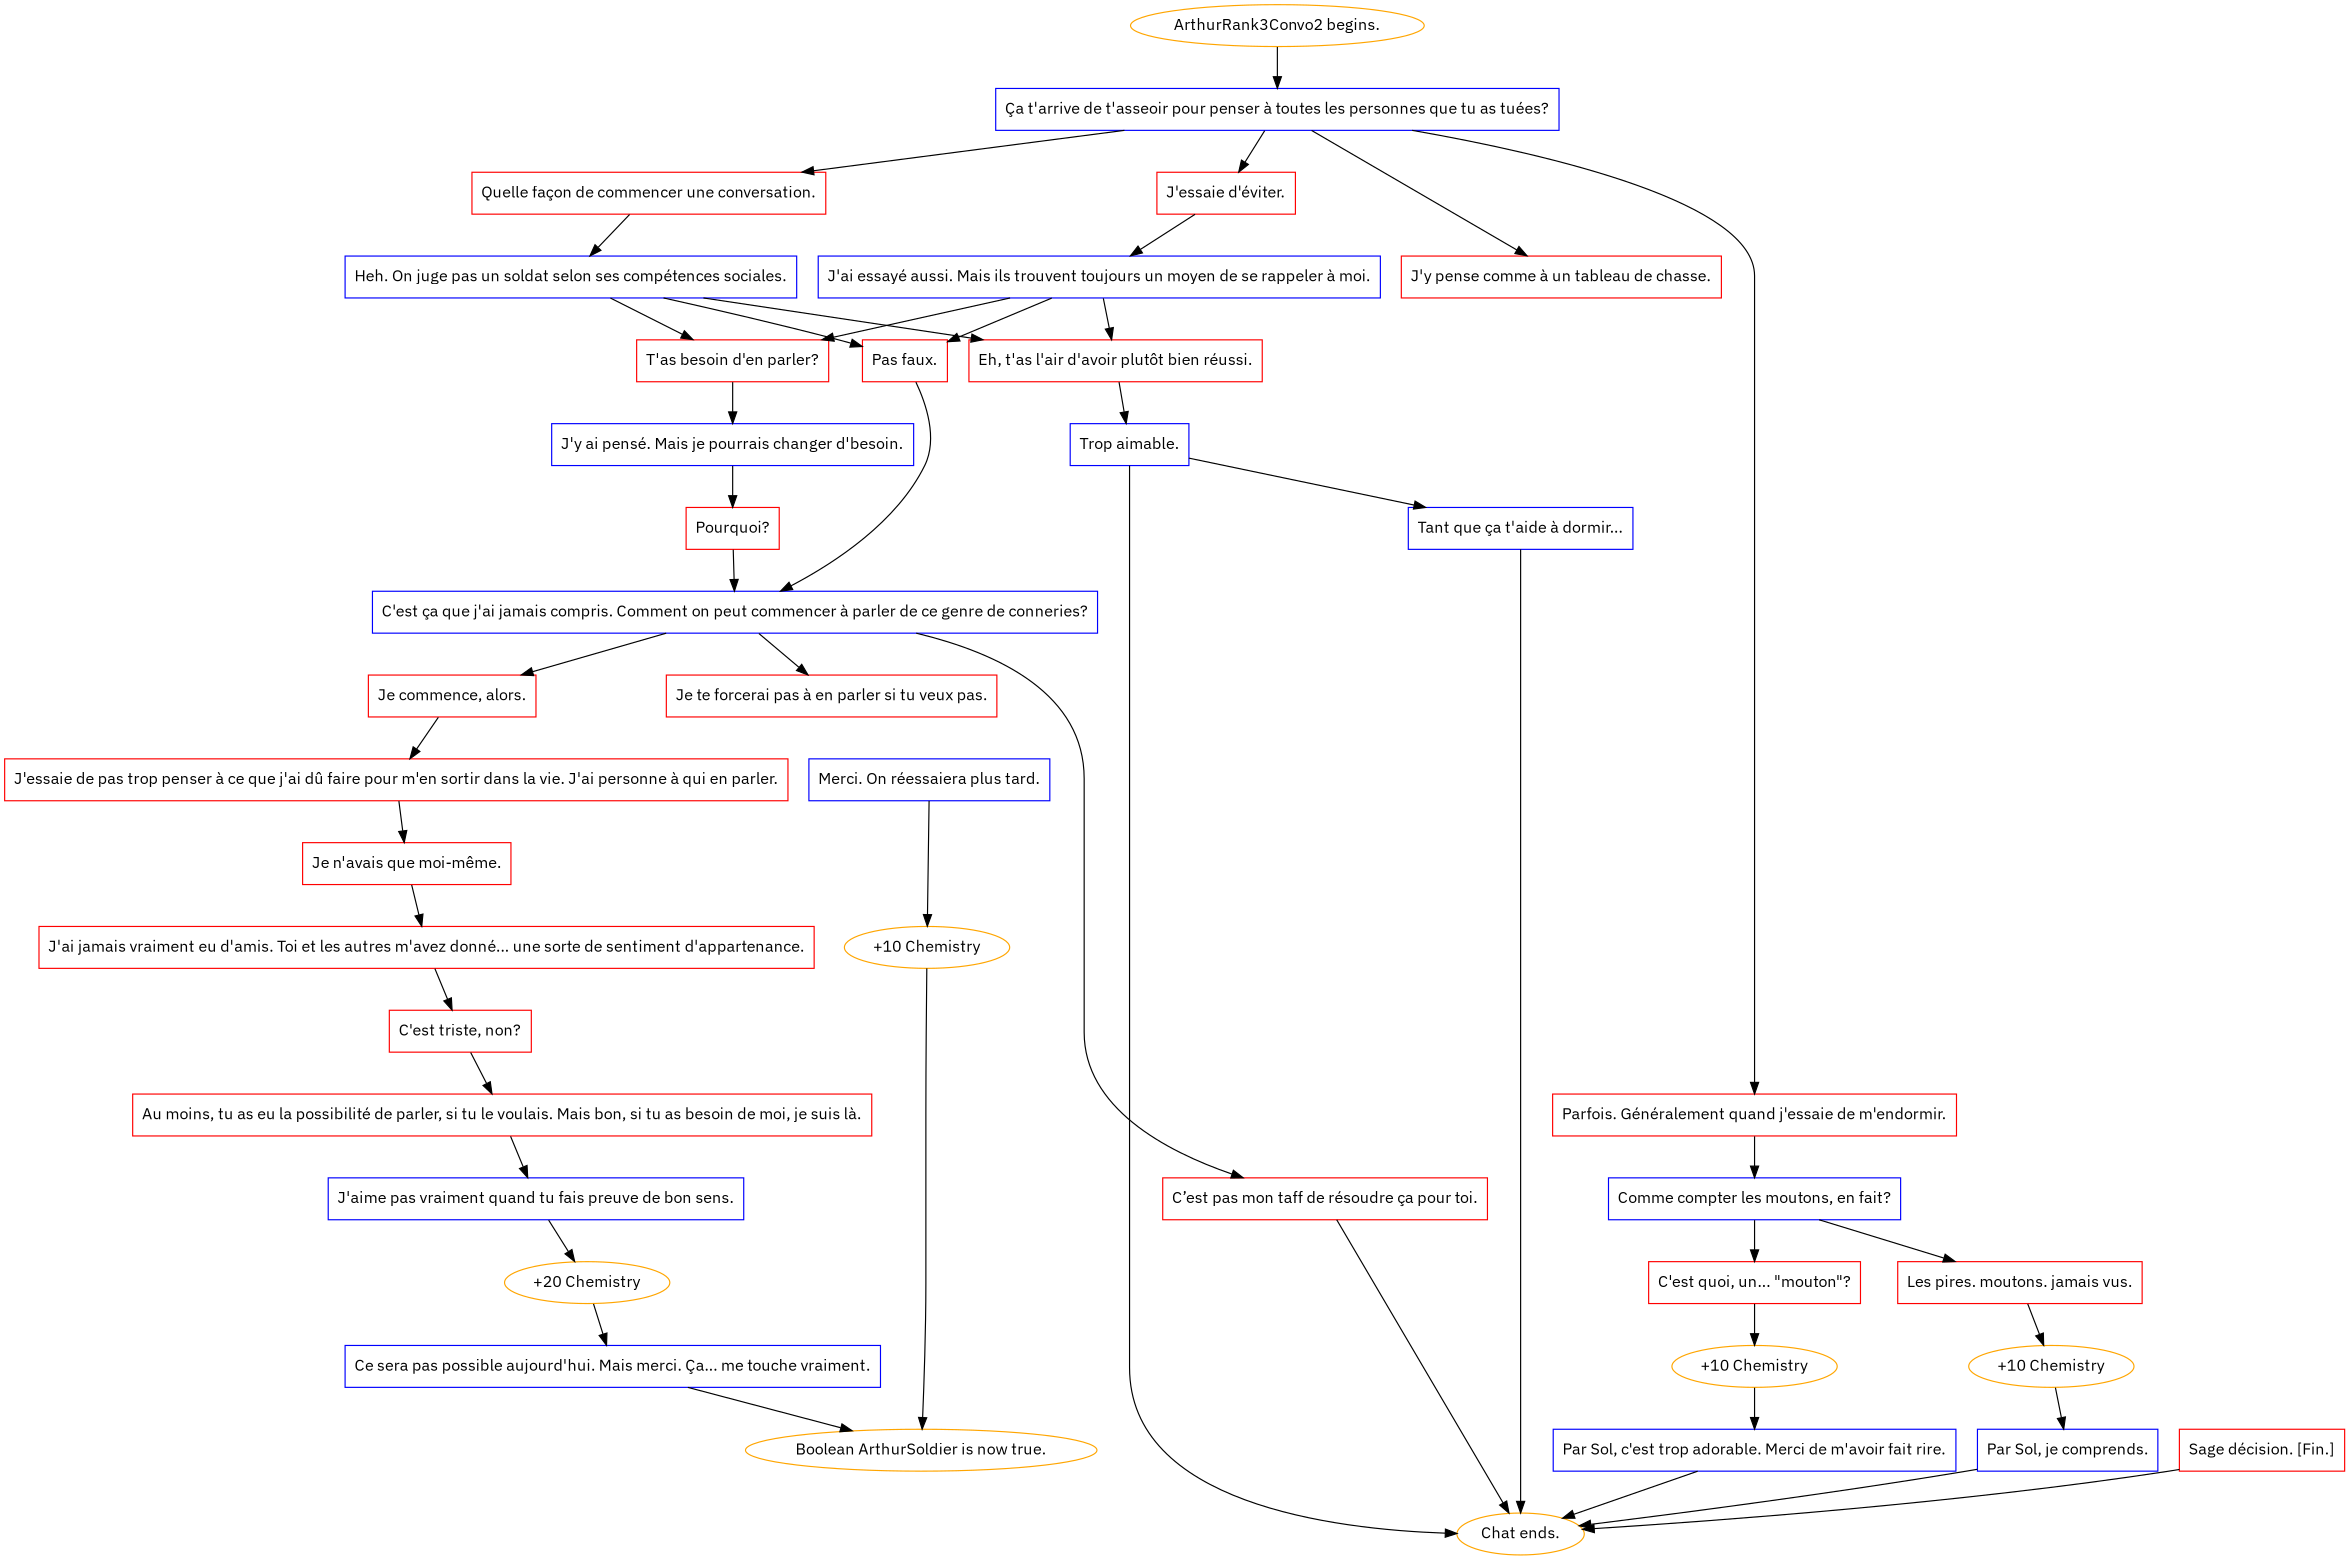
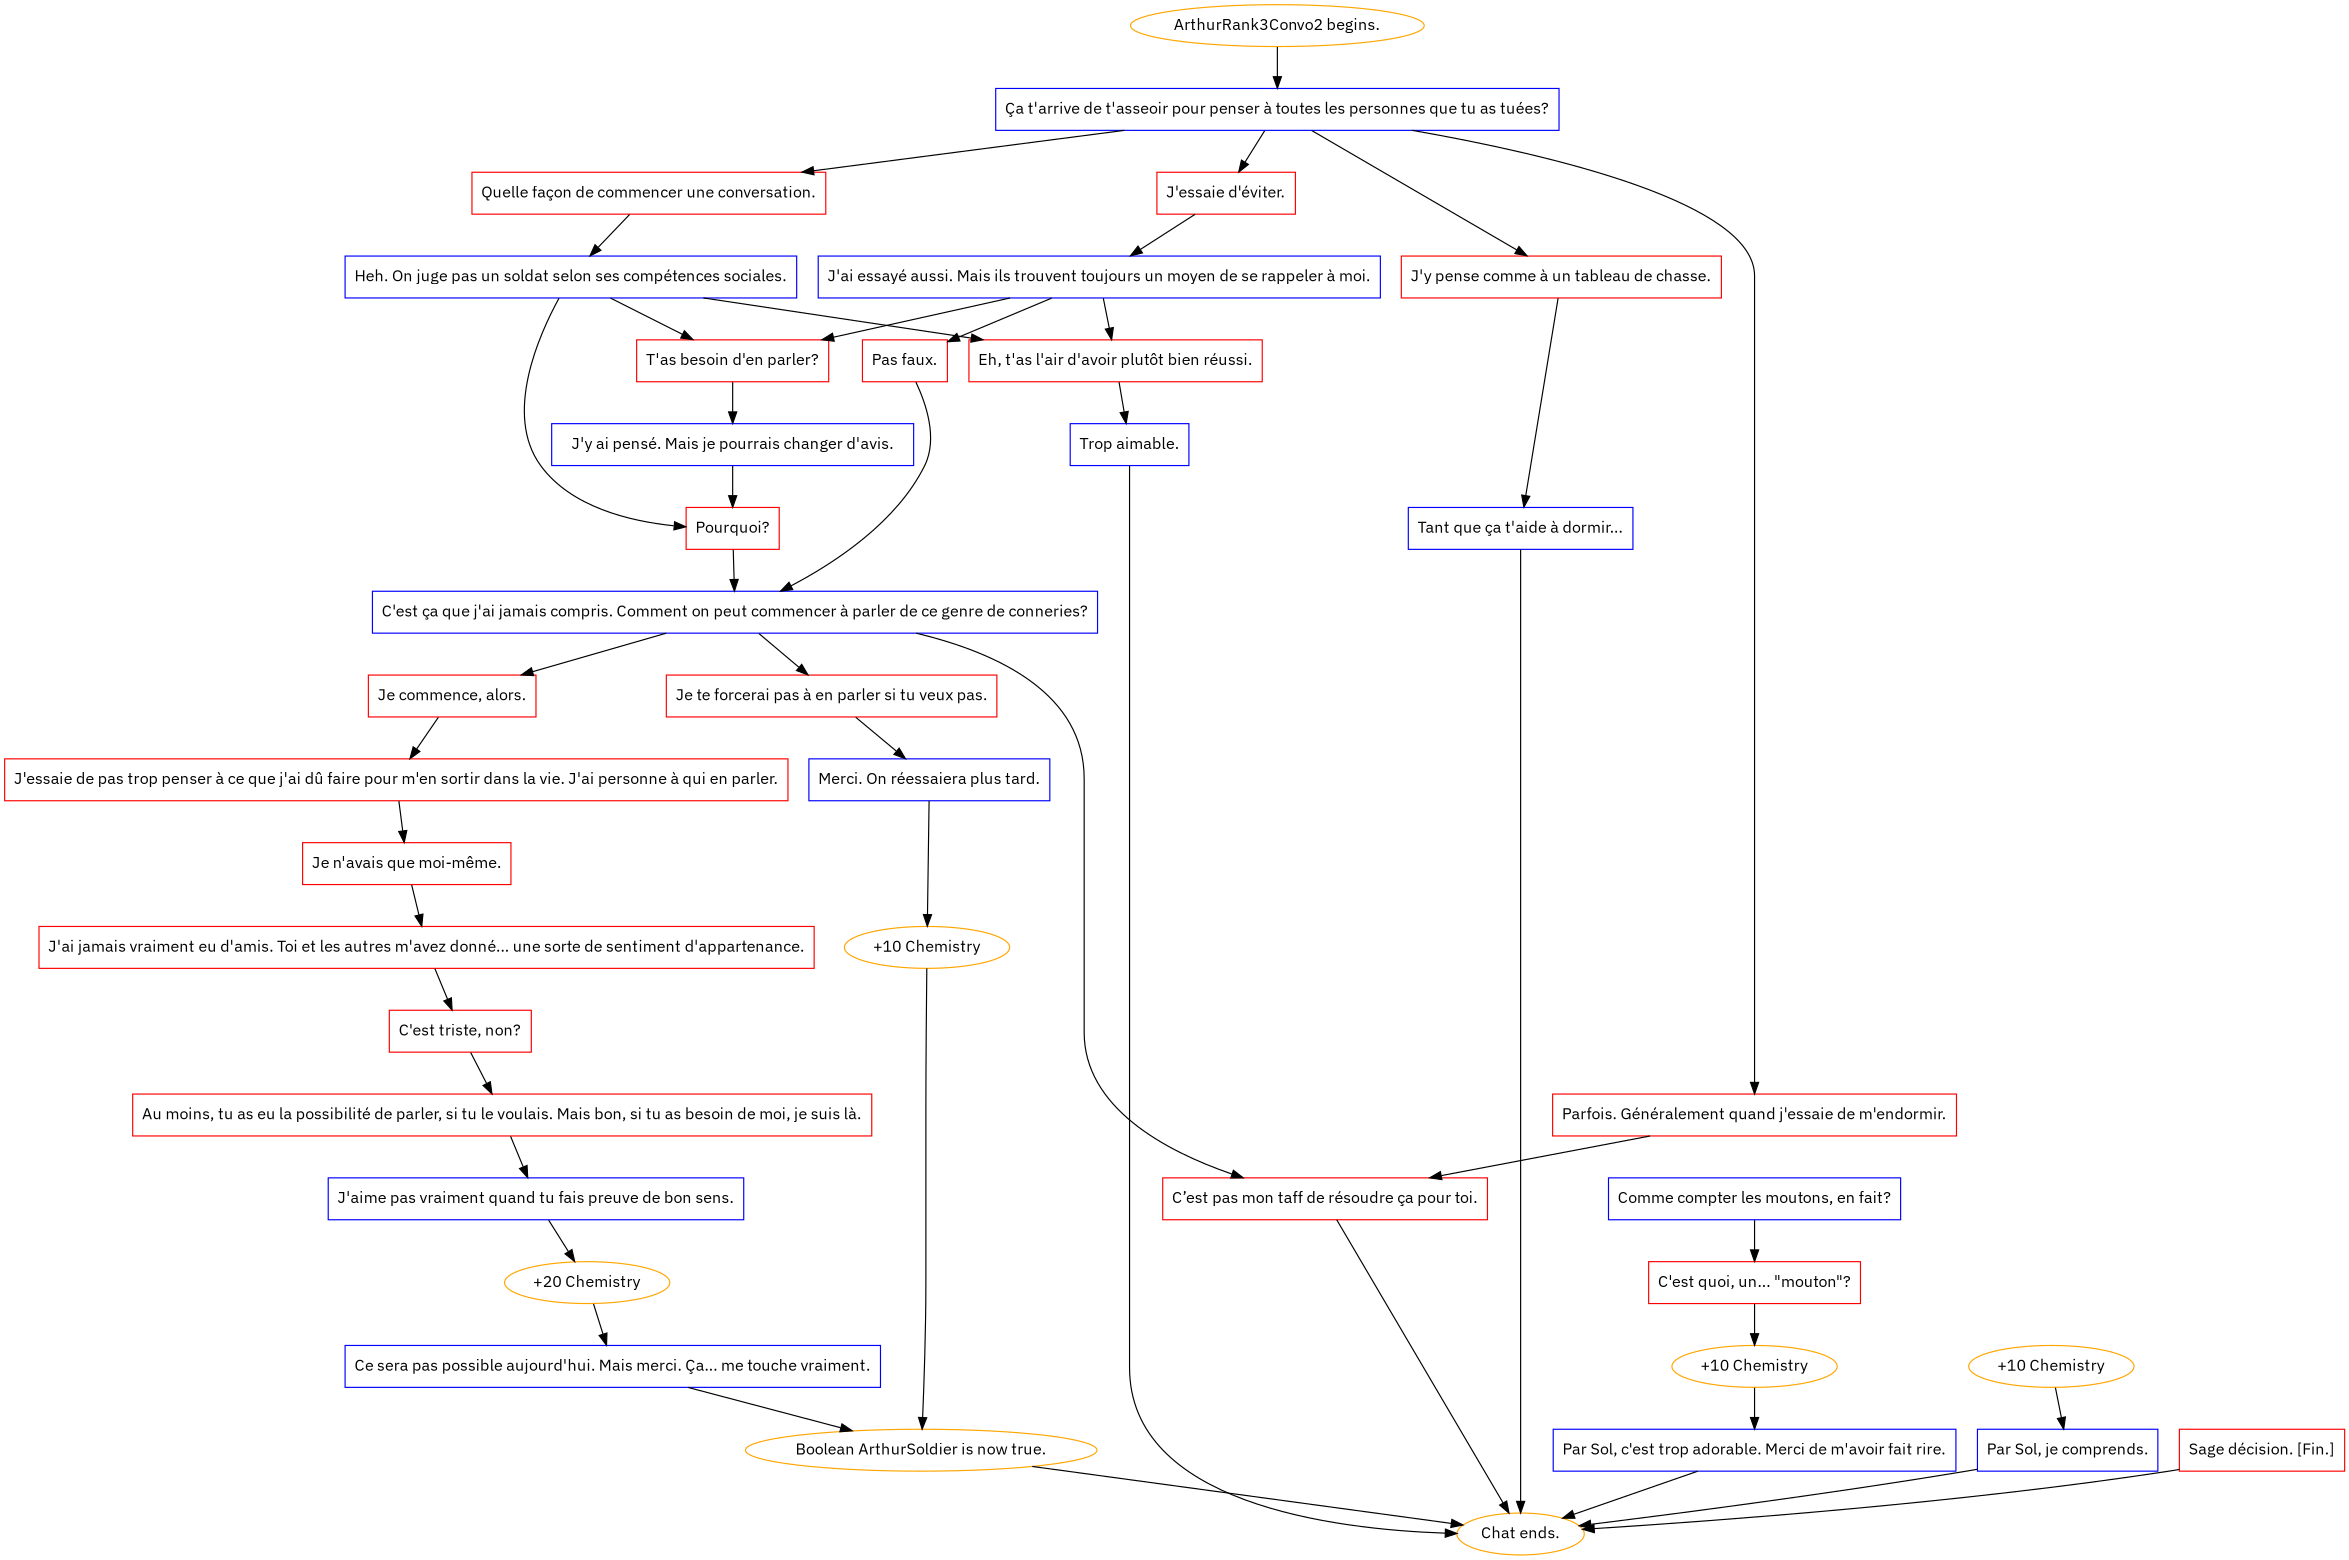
  digraph {
    fontname="IBM Plex Sans"
    node [color=red fontname="IBM Plex Sans" shape=box]
    edge [fontname="IBM Plex Sans"]
    "ArthurRank3Convo2 begins." [color=orange shape=""]
    n2 [color=blue label="Ça t'arrive de t'asseoir pour penser à toutes les personnes que tu as tuées?"]
    n3 [label="J'essaie d'éviter."]
    n4 [label="Quelle façon de commencer une conversation."]
    n5 [label="Parfois. Généralement quand j'essaie de m'endormir."]
    n6 [label="J'y pense comme à un tableau de chasse."]
    n7 [color=blue label="J'ai essayé aussi. Mais ils trouvent toujours un moyen de se rappeler à moi."]
    n8 [color=blue label="Heh. On juge pas un soldat selon ses compétences sociales."]
    n9 [color=blue label="Comme compter les moutons, en fait?"]
    n10 [color=blue label="Tant que ça t'aide à dormir..."]
    n11 [label="T'as besoin d'en parler?"]
    n12 [label="Pas faux."]
    n13 [label="Eh, t'as l'air d'avoir plutôt bien réussi."]
-   n14 [label="Les pires. moutons. jamais vus."]
    n15 [label="C'est quoi, un... \"mouton\"?"]
    "Chat ends." [color=orange shape=""]
-   n17 [color=blue label="J'y ai pensé. Mais je pourrais changer d'besoin."]
+   n17 [color=blue label="J'y ai pensé. Mais je pourrais changer d'avis."]
    n18 [color=blue label="C'est ça que j'ai jamais compris. Comment on peut commencer à parler de ce genre de conneries?"]
    n19 [color=blue label="Trop aimable."]
    n20 [color=orange label="+10 Chemistry" shape=""]
    n21 [color=orange label="+10 Chemistry" shape=""]
    n22 [label="Pourquoi?"]
    n23 [label="Je te forcerai pas à en parler si tu veux pas."]
    n24 [label="Je commence, alors."]
    n25 [label="C’est pas mon taff de résoudre ça pour toi."]
    n26 [color=blue label="Par Sol, je comprends."]
    n27 [color=blue label="Par Sol, c'est trop adorable. Merci de m'avoir fait rire."]
    n28 [label="Sage décision. [Fin.]"]
    n29 [color=blue label="Merci. On réessaiera plus tard."]
    n30 [label="J'essaie de pas trop penser à ce que j'ai dû faire pour m'en sortir dans la vie. J'ai personne à qui en parler."]
    n31 [color=orange label="+10 Chemistry" shape=""]
    n32 [label="Je n'avais que moi-même."]
    n33 [color=orange label="Boolean ArthurSoldier is now true." shape=""]
    n34 [label="J'ai jamais vraiment eu d'amis. Toi et les autres m'avez donné... une sorte de sentiment d'appartenance."]
    n35 [label="C'est triste, non?"]
    n36 [label="Au moins, tu as eu la possibilité de parler, si tu le voulais. Mais bon, si tu as besoin de moi, je suis là."]
    n37 [color=blue label="J'aime pas vraiment quand tu fais preuve de bon sens."]
    n38 [color=orange label="+20 Chemistry" shape=""]
    n39 [color=blue label="Ce sera pas possible aujourd'hui. Mais merci. Ça... me touche vraiment."]
    "ArthurRank3Convo2 begins." -> n2
    n2 -> n3
    n2 -> n4
    n2 -> n5
    n2 -> n6
    n3 -> n7
    n4 -> n8
-   n5 -> n9
-   n19 -> n10
+   n5 -> n25
+   n6 -> n10
    n7 -> n11
    n7 -> n12
    n7 -> n13
    n8 -> n11
-   n8 -> n12
+   n8 -> n22
    n8 -> n13
-   n9 -> n14
    n9 -> n15
    n10 -> "Chat ends."
    n11 -> n17
    n12 -> n18
    n13 -> n19
-   n14 -> n20
    n15 -> n21
    n17 -> n22
    n18 -> n23
    n18 -> n24
    n18 -> n25
    n19 -> "Chat ends."
    n20 -> n26
    n21 -> n27
    n22 -> n18
+   n23 -> n29
    n24 -> n30
    n25 -> "Chat ends."
    n26 -> "Chat ends."
    n27 -> "Chat ends."
    n28 -> "Chat ends."
    n29 -> n31
    n30 -> n32
    n31 -> n33
    n32 -> n34
+   n33 -> "Chat ends."
    n34 -> n35
    n35 -> n36
    n36 -> n37
    n37 -> n38
    n38 -> n39
    n39 -> n33
  }
